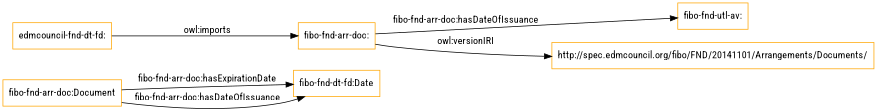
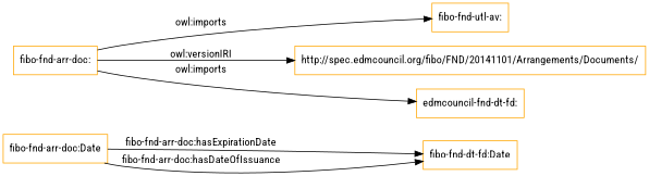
  digraph {
    fontname="Roboto Condensed"
    rankdir=LR
    node [color=orange fontname="Roboto Condensed" shape=rectangle]
    edge [fontname="Roboto Condensed"]
-   "fibo-fnd-arr-doc:Document"
+   "fibo-fnd-arr-doc:Document" [label="fibo-fnd-arr-doc:Date"]
    "fibo-fnd-dt-fd:Date"
    "fibo-fnd-arr-doc:"
    "fibo-fnd-utl-av:"
    "http://spec.edmcouncil.org/fibo/FND/20141101/Arrangements/Documents/"
    n6 [label="edmcouncil-fnd-dt-fd:"]
    "fibo-fnd-arr-doc:Document" -> "fibo-fnd-dt-fd:Date" [label="fibo-fnd-arr-doc:hasExpirationDate"]
    "fibo-fnd-arr-doc:Document" -> "fibo-fnd-dt-fd:Date" [label="fibo-fnd-arr-doc:hasDateOfIssuance"]
-   "fibo-fnd-arr-doc:" -> "fibo-fnd-utl-av:" [label="fibo-fnd-arr-doc:hasDateOfIssuance"]
+   "fibo-fnd-arr-doc:" -> "fibo-fnd-utl-av:" [label="owl:imports"]
    "fibo-fnd-arr-doc:" -> "http://spec.edmcouncil.org/fibo/FND/20141101/Arrangements/Documents/" [label="owl:versionIRI"]
-   n6 -> "fibo-fnd-arr-doc:" [label="owl:imports"]
+   "fibo-fnd-arr-doc:" -> n6 [label="owl:imports"]
  }
